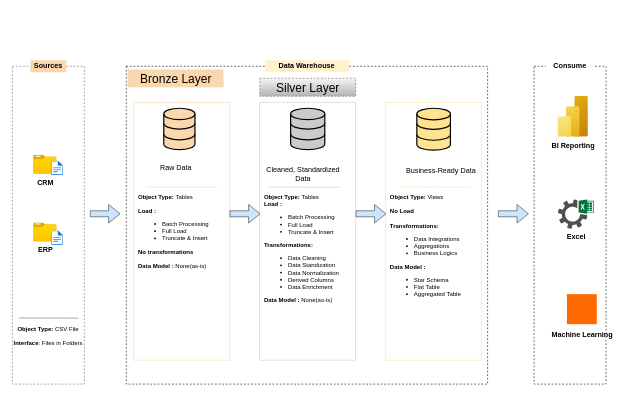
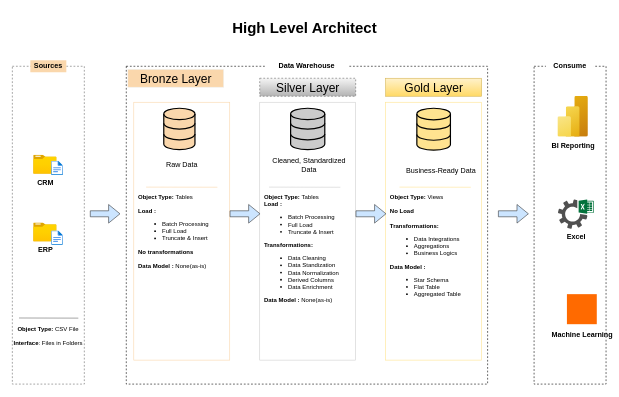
  <mxCell id="0" />
  <mxCell id="1" parent="0" />
  <mxCell id="2" value="" style="rounded=0;whiteSpace=wrap;html=1;dashed=1;fillColor=none;labelBackgroundColor=none;strokeColor=light-dark(#6b6b6b, #ededed);" parent="1" vertex="1"><mxGeometry x="20" y="110" width="120" height="530" as="geometry" /></mxCell>
+ <mxCell id="3" value="&lt;b&gt;&lt;font&gt;High Level Architect&amp;nbsp;&lt;/font&gt;&lt;/b&gt;" style="text;html=1;align=center;verticalAlign=middle;whiteSpace=wrap;rounded=0;labelBackgroundColor=none;fontSize=25;" parent="1" vertex="1"><mxGeometry x="366.25" width="290" height="50" as="geometry" y="20" /></mxCell>
  <mxCell id="4" value="&lt;b&gt;Sources&lt;/b&gt;" style="rounded=0;whiteSpace=wrap;html=1;strokeColor=none;labelBackgroundColor=none;fillColor=#fad7ac;" parent="1" vertex="1"><mxGeometry x="50" y="100" width="60" height="20" as="geometry" /></mxCell>
  <mxCell id="5" value="" style="rounded=0;whiteSpace=wrap;html=1;dashed=1;fillColor=none;labelBackgroundColor=none;" parent="1" vertex="1"><mxGeometry x="210" y="110" width="602.5" height="530" as="geometry" /></mxCell>
- <mxCell id="6" value="&lt;b&gt;Data Warehouse&lt;/b&gt;" style="rounded=0;whiteSpace=wrap;html=1;strokeColor=none;labelBackgroundColor=none;fillColor=#fff2cc;" parent="1" vertex="1"><mxGeometry x="441.25" y="100" width="140" height="20" as="geometry" /></mxCell>
+ <mxCell id="6" value="&lt;b&gt;Data Warehouse&lt;/b&gt;" style="rounded=0;whiteSpace=wrap;html=1;strokeColor=none;labelBackgroundColor=none;" parent="1" vertex="1"><mxGeometry x="441.25" y="100" width="140" height="20" as="geometry" /></mxCell>
  <mxCell id="7" value="" style="rounded=0;whiteSpace=wrap;html=1;dashed=1;fillColor=none;labelBackgroundColor=none;" parent="1" vertex="1"><mxGeometry x="890" y="110" width="120" height="530" as="geometry" /></mxCell>
  <mxCell id="8" value="&lt;b&gt;Consume&lt;/b&gt;" style="rounded=0;whiteSpace=wrap;html=1;strokeColor=none;labelBackgroundColor=none;" parent="1" vertex="1"><mxGeometry x="909.75" y="100" width="80" height="20" as="geometry" /></mxCell>
  <mxCell id="9" value="Bronze Layer" style="rounded=0;whiteSpace=wrap;html=1;labelBorderColor=none;fillColor=#fad7ac;strokeColor=light-dark(#f0f2f3, #32a0ff);fontSize=20;fontStyle=0" parent="1" vertex="1"><mxGeometry x="212.5" y="115" width="160" height="30" as="geometry" /></mxCell>
  <mxCell id="10" value="Bronze Layer" style="rounded=0;whiteSpace=wrap;html=1;labelBorderColor=none;fillColor=none;strokeColor=light-dark(#fad7ac, #c98531);fontSize=20;fontStyle=0;fontColor=none;noLabel=1;" parent="1" vertex="1"><mxGeometry x="222.5" y="170" width="160" height="430" as="geometry" /></mxCell>
  <mxCell id="11" value="Silver Layer" style="rounded=0;whiteSpace=wrap;html=1;labelBorderColor=none;fillColor=#f5f5f5;strokeColor=#666666;fontSize=20;fontStyle=0;gradientColor=#b3b3b3;dashed=1;" parent="1" vertex="1"><mxGeometry x="432.5" y="130" width="160" height="30" as="geometry" /></mxCell>
  <mxCell id="12" value="Bronze Layer" style="rounded=0;whiteSpace=wrap;html=1;labelBorderColor=none;fillColor=none;strokeColor=light-dark(#cfcfcf, #c98531);fontSize=20;fontStyle=0;fontColor=none;noLabel=1;" parent="1" vertex="1"><mxGeometry x="432.5" y="170" width="160" height="430" as="geometry" /></mxCell>
+ <mxCell id="13" value="Gold Layer" style="rounded=0;whiteSpace=wrap;html=1;labelBorderColor=none;fillColor=#fff2cc;strokeColor=#d6b656;fontSize=20;fontStyle=0;gradientColor=#ffd966;" parent="1" vertex="1"><mxGeometry x="642.5" y="130" width="160" height="30" as="geometry" /></mxCell>
  <mxCell id="14" value="Bronze Layer" style="rounded=0;whiteSpace=wrap;html=1;labelBorderColor=none;fillColor=none;strokeColor=light-dark(#ffe491, #c98531);fontSize=20;fontStyle=0;fontColor=none;noLabel=1;" parent="1" vertex="1"><mxGeometry x="642.5" y="170" width="160" height="430" as="geometry" /></mxCell>
  <mxCell id="15" value="&lt;b&gt;CRM&lt;/b&gt;" style="image;aspect=fixed;html=1;points=[];align=center;fontSize=12;image=img/lib/azure2/general/Folder_Blank.svg;" parent="1" vertex="1"><mxGeometry x="55.25" y="257.99" width="39" height="31.65" as="geometry" /></mxCell>
  <mxCell id="16" value="" style="image;aspect=fixed;html=1;points=[];align=center;fontSize=12;image=img/lib/azure2/general/File.svg;" parent="1" vertex="1"><mxGeometry x="85.25" y="267.99" width="19.5" height="24.03" as="geometry" /></mxCell>
  <mxCell id="17" value="&lt;b&gt;ERP&lt;/b&gt;" style="image;aspect=fixed;html=1;points=[];align=center;fontSize=12;image=img/lib/azure2/general/Folder_Blank.svg;" parent="1" vertex="1"><mxGeometry x="55.25" y="371" width="39" height="31.65" as="geometry" /></mxCell>
  <mxCell id="18" value="" style="image;aspect=fixed;html=1;points=[];align=center;fontSize=12;image=img/lib/azure2/general/File.svg;" parent="1" vertex="1"><mxGeometry x="85.25" y="384.31" width="19.5" height="24.03" as="geometry" /></mxCell>
  <mxCell id="19" value="" style="endArrow=none;html=1;rounded=0;exitX=0.167;exitY=0.792;exitDx=0;exitDy=0;exitPerimeter=0;strokeColor=light-dark(#6b6b6b, #ededed);" parent="1" edge="1"><mxGeometry width="50" height="50" relative="1" as="geometry"><mxPoint x="31.1" y="529.76" as="sourcePoint" /><mxPoint x="130" y="530" as="targetPoint" /></mxGeometry></mxCell>
  <mxCell id="20" value="&lt;b&gt;Object Type:&amp;nbsp;&lt;/b&gt;CSV File&lt;div&gt;&lt;br&gt;&lt;/div&gt;&lt;div&gt;&lt;b&gt;Interface&lt;/b&gt;: Files in Folders&lt;/div&gt;" style="text;html=1;align=center;verticalAlign=middle;whiteSpace=wrap;rounded=0;fontSize=10;" parent="1" vertex="1"><mxGeometry x="20" y="540" width="120" height="40" as="geometry" /></mxCell>
  <mxCell id="21" value="" style="html=1;verticalLabelPosition=bottom;align=center;labelBackgroundColor=#ffffff;verticalAlign=top;strokeWidth=2;strokeColor=light-dark(#000000,#424242);shadow=0;dashed=0;shape=mxgraph.ios7.icons.data;fillColor=light-dark(#fad7ac, #ededed);" parent="1" vertex="1"><mxGeometry x="272.5" y="180" width="52" height="69" as="geometry" /></mxCell>
  <mxCell id="22" value="" style="html=1;verticalLabelPosition=bottom;align=center;labelBackgroundColor=#ffffff;verticalAlign=top;strokeWidth=2;strokeColor=light-dark(#000000,#424242);shadow=0;dashed=0;shape=mxgraph.ios7.icons.data;fillColor=light-dark(#ffe390, #ededed);" parent="1" vertex="1"><mxGeometry x="694.5" y="180" width="56" height="70" as="geometry" /></mxCell>
  <mxCell id="23" value="" style="html=1;verticalLabelPosition=bottom;align=center;labelBackgroundColor=#ffffff;verticalAlign=top;strokeWidth=2;strokeColor=light-dark(#000000,#424242);shadow=0;dashed=0;shape=mxgraph.ios7.icons.data;fillColor=light-dark(#cbcbcb, #ededed);" parent="1" vertex="1"><mxGeometry x="484" y="180" width="57" height="69" as="geometry" /></mxCell>
  <mxCell id="24" value="" style="shape=flexArrow;endArrow=classic;html=1;rounded=0;entryX=0.001;entryY=0.434;entryDx=0;entryDy=0;entryPerimeter=0;fillColor=#cce5ff;strokeColor=#36393d;" parent="1" edge="1"><mxGeometry width="50" height="50" relative="1" as="geometry"><mxPoint x="149.46" y="356" as="sourcePoint" /><mxPoint x="200" y="356.02" as="targetPoint" /></mxGeometry></mxCell>
  <mxCell id="25" value="" style="shape=flexArrow;endArrow=classic;html=1;rounded=0;entryX=0.001;entryY=0.434;entryDx=0;entryDy=0;entryPerimeter=0;fillColor=#cce5ff;strokeColor=#36393d;" parent="1" edge="1"><mxGeometry width="50" height="50" relative="1" as="geometry"><mxPoint x="592.5" y="356" as="sourcePoint" /><mxPoint x="643.5" y="356" as="targetPoint" /></mxGeometry></mxCell>
  <mxCell id="26" value="" style="shape=flexArrow;endArrow=classic;html=1;rounded=0;entryX=0.001;entryY=0.434;entryDx=0;entryDy=0;entryPerimeter=0;fillColor=#cce5ff;strokeColor=#36393d;" parent="1" edge="1"><mxGeometry width="50" height="50" relative="1" as="geometry"><mxPoint x="382.5" y="356" as="sourcePoint" /><mxPoint x="433.5" y="356" as="targetPoint" /></mxGeometry></mxCell>
- <mxCell id="27" value="Raw Data" style="text;html=1;align=center;verticalAlign=middle;whiteSpace=wrap;rounded=0;" parent="1" vertex="1"><mxGeometry x="262.5" y="265" width="60" height="30" as="geometry" /></mxCell>
- <mxCell id="28" value="Cleaned, Standardized Data" style="text;html=1;align=center;verticalAlign=middle;whiteSpace=wrap;rounded=0;" parent="1" vertex="1"><mxGeometry x="440" y="275" width="130" height="30" as="geometry" /></mxCell>
+ <mxCell id="27" value="Raw Data" style="text;html=1;align=center;verticalAlign=middle;whiteSpace=wrap;rounded=0;" parent="1" vertex="1"><mxGeometry x="272.5" y="260" width="60" height="30" as="geometry" /></mxCell>
+ <mxCell id="28" value="Cleaned, Standardized Data" style="text;html=1;align=center;verticalAlign=middle;whiteSpace=wrap;rounded=0;" parent="1" vertex="1"><mxGeometry x="450" y="260" width="130" height="30" as="geometry" /></mxCell>
  <mxCell id="29" value="Business-Ready Data" style="text;html=1;align=center;verticalAlign=middle;whiteSpace=wrap;rounded=0;" parent="1" vertex="1"><mxGeometry x="670" y="270" width="130" height="30" as="geometry" /></mxCell>
  <mxCell id="30" value="" style="endArrow=none;html=1;rounded=0;exitX=0.125;exitY=0.535;exitDx=0;exitDy=0;exitPerimeter=0;strokeColor=light-dark(#fad7ac, #ededed);" parent="1" edge="1"><mxGeometry width="50" height="50" relative="1" as="geometry"><mxPoint x="243.05" y="311.52" as="sourcePoint" /><mxPoint x="361.95" y="311.71" as="targetPoint" /></mxGeometry></mxCell>
  <mxCell id="31" value="" style="endArrow=none;html=1;rounded=0;exitX=0.125;exitY=0.535;exitDx=0;exitDy=0;exitPerimeter=0;strokeColor=light-dark(#cfcfcf, #ededed);" parent="1" edge="1"><mxGeometry width="50" height="50" relative="1" as="geometry"><mxPoint x="448.05" y="311.51" as="sourcePoint" /><mxPoint x="566.95" y="311.75" as="targetPoint" /></mxGeometry></mxCell>
  <mxCell id="32" value="" style="endArrow=none;html=1;rounded=0;exitX=0.125;exitY=0.535;exitDx=0;exitDy=0;exitPerimeter=0;strokeColor=light-dark(#ffe598, #ededed);" parent="1" edge="1"><mxGeometry width="50" height="50" relative="1" as="geometry"><mxPoint x="665.55" y="311.51" as="sourcePoint" /><mxPoint x="784.45" y="311.75" as="targetPoint" /></mxGeometry></mxCell>
  <mxCell id="33" value="&lt;b&gt;Object Type: &lt;/b&gt;Tables&lt;div&gt;&lt;br&gt;&lt;div&gt;&lt;div&gt;&lt;b style=&quot;background-color: transparent; color: light-dark(rgb(0, 0, 0), rgb(255, 255, 255));&quot;&gt;Load :&lt;/b&gt;&lt;/div&gt;&lt;div&gt;&lt;ul&gt;&lt;li&gt;Batch Processing&lt;/li&gt;&lt;li&gt;Full Load&lt;/li&gt;&lt;li&gt;Truncate &amp;amp; Insert&lt;/li&gt;&lt;/ul&gt;&lt;div&gt;&lt;b&gt;No transformations&lt;/b&gt;&lt;/div&gt;&lt;/div&gt;&lt;div&gt;&lt;b&gt;&lt;br&gt;&lt;/b&gt;&lt;/div&gt;&lt;div&gt;&lt;b style=&quot;background-color: transparent; color: light-dark(rgb(0, 0, 0), rgb(255, 255, 255));&quot;&gt;Data Model :&lt;/b&gt;&lt;span style=&quot;background-color: transparent; color: light-dark(rgb(0, 0, 0), rgb(255, 255, 255));&quot;&gt; None(as-is)&lt;/span&gt;&lt;/div&gt;&lt;/div&gt;&lt;/div&gt;" style="text;html=1;align=left;verticalAlign=middle;whiteSpace=wrap;rounded=0;fontSize=10;" parent="1" vertex="1"><mxGeometry x="227.5" y="319.33" width="150" height="131.34" as="geometry" /></mxCell>
  <mxCell id="34" value="&lt;b&gt;Object Type: &lt;/b&gt;Tables&lt;div&gt;&lt;b&gt;Load :&lt;/b&gt;&lt;/div&gt;&lt;div&gt;&lt;ul&gt;&lt;li&gt;Batch Processing&lt;/li&gt;&lt;li&gt;Full Load&lt;/li&gt;&lt;li&gt;Truncate &amp;amp; Insert&lt;/li&gt;&lt;/ul&gt;&lt;div&gt;&lt;b&gt;Transformations:&lt;/b&gt;&lt;/div&gt;&lt;/div&gt;&lt;div&gt;&lt;ul&gt;&lt;li&gt;Data Cleaning&lt;/li&gt;&lt;li&gt;Data Standization&lt;/li&gt;&lt;li&gt;Data Normalization&lt;/li&gt;&lt;li&gt;Derived Columns&lt;/li&gt;&lt;li&gt;Data Enrichment&lt;/li&gt;&lt;/ul&gt;&lt;/div&gt;&lt;div&gt;&lt;b style=&quot;background-color: transparent; color: light-dark(rgb(0, 0, 0), rgb(255, 255, 255));&quot;&gt;Data Model :&lt;/b&gt;&lt;span style=&quot;background-color: transparent; color: light-dark(rgb(0, 0, 0), rgb(255, 255, 255));&quot;&gt; None(as-is)&lt;/span&gt;&lt;/div&gt;" style="text;html=1;align=left;verticalAlign=middle;whiteSpace=wrap;rounded=0;fontSize=10;" parent="1" vertex="1"><mxGeometry x="437.5" y="319.33" width="155" height="190" as="geometry" /></mxCell>
  <mxCell id="35" value="&lt;b&gt;Object Type: &lt;/b&gt;Views&lt;div&gt;&lt;b&gt;&lt;br&gt;&lt;/b&gt;&lt;/div&gt;&lt;div&gt;&lt;b&gt;No Load&lt;/b&gt;&lt;/div&gt;&lt;div&gt;&lt;b&gt;&lt;br&gt;&lt;/b&gt;&lt;div&gt;&lt;div&gt;&lt;b&gt;Transformations:&lt;/b&gt;&lt;/div&gt;&lt;/div&gt;&lt;div&gt;&lt;ul&gt;&lt;li&gt;Data Integrations&lt;/li&gt;&lt;li&gt;&lt;span style=&quot;background-color: transparent; color: light-dark(rgb(0, 0, 0), rgb(255, 255, 255));&quot;&gt;Aggregations&lt;/span&gt;&lt;/li&gt;&lt;li&gt;&lt;span style=&quot;background-color: transparent; color: light-dark(rgb(0, 0, 0), rgb(255, 255, 255));&quot;&gt;Business Logics&lt;/span&gt;&lt;/li&gt;&lt;/ul&gt;&lt;b style=&quot;background-color: transparent; color: light-dark(rgb(0, 0, 0), rgb(255, 255, 255));&quot;&gt;Data Model :&lt;/b&gt;&lt;span style=&quot;background-color: transparent; color: light-dark(rgb(0, 0, 0), rgb(255, 255, 255));&quot;&gt;&amp;nbsp;&lt;/span&gt;&lt;/div&gt;&lt;/div&gt;&lt;div&gt;&lt;ul&gt;&lt;li&gt;&lt;span style=&quot;background-color: transparent; color: light-dark(rgb(0, 0, 0), rgb(255, 255, 255));&quot;&gt;Star Schema&lt;/span&gt;&lt;/li&gt;&lt;li&gt;&lt;span style=&quot;background-color: transparent; color: light-dark(rgb(0, 0, 0), rgb(255, 255, 255));&quot;&gt;Flat Table&lt;/span&gt;&lt;/li&gt;&lt;li&gt;&lt;span style=&quot;background-color: transparent; color: light-dark(rgb(0, 0, 0), rgb(255, 255, 255));&quot;&gt;Aggregated Table&lt;/span&gt;&lt;/li&gt;&lt;/ul&gt;&lt;/div&gt;" style="text;html=1;align=left;verticalAlign=middle;whiteSpace=wrap;rounded=0;fontSize=10;" parent="1" vertex="1"><mxGeometry x="647.5" y="319.33" width="155" height="190" as="geometry" /></mxCell>
  <mxCell id="36" value="&lt;b&gt;BI Reporting&lt;/b&gt;" style="image;aspect=fixed;html=1;points=[];align=center;fontSize=12;image=img/lib/azure2/analytics/Power_BI_Embedded.svg;" parent="1" vertex="1"><mxGeometry x="929.25" y="160" width="51" height="68" as="geometry" /></mxCell>
  <mxCell id="37" value="&lt;div&gt;&lt;span style=&quot;background-color: transparent; color: light-dark(rgb(0, 0, 0), rgb(255, 255, 255));&quot;&gt;&lt;b&gt;Excel&lt;/b&gt;&lt;/span&gt;&lt;/div&gt;" style="sketch=0;pointerEvents=1;shadow=0;dashed=0;html=1;strokeColor=none;fillColor=#505050;labelPosition=center;verticalLabelPosition=bottom;verticalAlign=top;outlineConnect=0;align=center;shape=mxgraph.office.services.excel_services;" parent="1" vertex="1"><mxGeometry x="929.75" y="332" width="60" height="49" as="geometry" /></mxCell>
  <mxCell id="38" value="&lt;div&gt;&lt;br&gt;&lt;/div&gt;&lt;div&gt;&lt;br&gt;&lt;/div&gt;&lt;div&gt;&lt;br&gt;&lt;/div&gt;&lt;div&gt;&lt;br&gt;&lt;/div&gt;&lt;div&gt;&lt;br&gt;&lt;/div&gt;&lt;div&gt;&lt;br&gt;&lt;/div&gt;&lt;b&gt;Machine Learning&lt;/b&gt;" style="points=[];aspect=fixed;html=1;align=center;shadow=0;dashed=0;fillColor=#FF6A00;strokeColor=none;shape=mxgraph.alibaba_cloud.machine_learning;" parent="1" vertex="1"><mxGeometry x="944.75" y="490" width="49.8" height="50.1" as="geometry" /></mxCell>
  <mxCell id="39" value="" style="shape=flexArrow;endArrow=classic;html=1;rounded=0;entryX=0.001;entryY=0.434;entryDx=0;entryDy=0;entryPerimeter=0;fillColor=#cce5ff;strokeColor=#36393d;" edge="1" parent="1"><mxGeometry width="50" height="50" relative="1" as="geometry"><mxPoint x="830" y="356" as="sourcePoint" /><mxPoint x="881" y="356" as="targetPoint" /></mxGeometry></mxCell>
